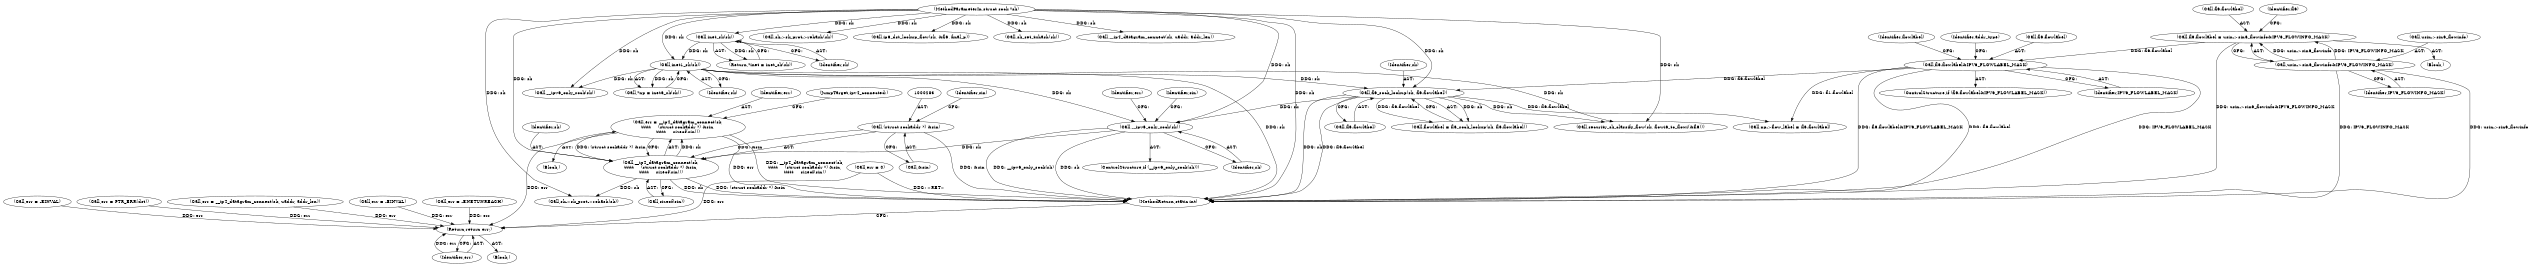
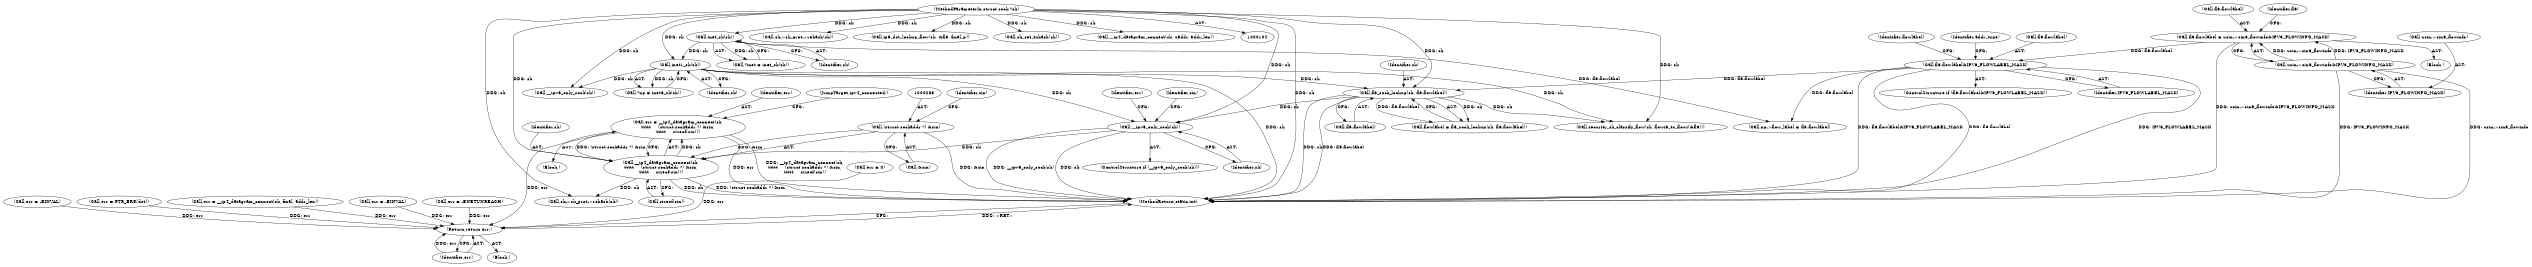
  digraph {
    n1 [label="(Call,err = __ip4_datagram_connect(sk,\n\t\t\t\t\t     (struct sockaddr *) &sin,\n\t\t\t\t\t     sizeof(sin)))"]
    n2 [label="(Call,__ip4_datagram_connect(sk,\n\t\t\t\t\t     (struct sockaddr *) &sin,\n\t\t\t\t\t     sizeof(sin)))"]
    n3 [label="(Return,return err;)"]
    n4 [label="(MethodReturn,static int)"]
    n5 [label="(Block,)"]
    n6 [label="(Call,sizeof(sin))"]
    n7 [label="(Call,sk->sk_prot->rehash(sk))"]
    n8 [label="(Identifier,err)"]
    n9 [label="(Block,)"]
    n10 [label="(Call,__ipv6_only_sock(sk))"]
    n11 [label="(Identifier,sk)"]
    n12 [label="(ControlStructure,if (__ipv6_only_sock(sk)))"]
    n13 [label="(Call,fl6_sock_lookup(sk, fl6.flowlabel))"]
    n14 [label="(Call,fl6.flowlabel)"]
    n15 [label="(Call,flowlabel = fl6_sock_lookup(sk, fl6.flowlabel))"]
    n16 [label="(Call,security_sk_classify_flow(sk, flowi6_to_flowi(&fl6)))"]
    n17 [label="(Call,np->flow_label = fl6.flowlabel)"]
    n18 [label="(Call,inet1_sk(sk))"]
    n19 [label="(Call,*np = inet6_sk(sk))"]
    n20 [label="(Identifier,sk)"]
    n21 [label="(Call,__ipv6_only_sock(sk))"]
    n22 [label="(Call,inet_sk(sk))"]
-   n23 [label="(Return,*inet = inet_sk(sk))"]
+   n23 [label="(Call,*inet = inet_sk(sk))"]
    n24 [label="(Identifier,sk)"]
    n25 [label="(MethodParameterIn,struct sock *sk)"]
    n26 [label="(Call,sk->sk_prot->rehash(sk))"]
    n27 [label="(Call,ip6_dst_lookup_flow(sk, &fl6, final_p))"]
    n28 [label="(Call,sk_set_txhash(sk))"]
    n29 [label="(Call,__ip4_datagram_connect(sk, uaddr, addr_len))"]
+   1000104
    n31 [label="(Call,fl6.flowlabel&IPV6_FLOWLABEL_MASK)"]
    n32 [label="(ControlStructure,if (fl6.flowlabel&IPV6_FLOWLABEL_MASK))"]
    n33 [label="(Identifier,IPV6_FLOWLABEL_MASK)"]
    n34 [label="(Call,fl6.flowlabel = usin->sin6_flowinfo&IPV6_FLOWINFO_MASK)"]
    n35 [label="(Call,usin->sin6_flowinfo&IPV6_FLOWINFO_MASK)"]
    n36 [label="(Block,)"]
    n37 [label="(Identifier,IPV6_FLOWINFO_MASK)"]
    n38 [label="(Call,(struct sockaddr *) &sin)"]
    n39 [label="(Call,&sin)"]
    n40 [label="(Call,fl6.flowlabel)"]
    n41 [label="(Call,fl6.flowlabel)"]
    n42 [label="(Call,err = -EINVAL)"]
    n43 [label="(Call,err = PTR_ERR(dst))"]
    n44 [label="(Identifier,sk)"]
    n45 [label="(Identifier,flowlabel)"]
    n46 [label="(Identifier,err)"]
    n47 [label="(Identifier,err)"]
    n48 [label="(Identifier,fl6)"]
-   n49 [label="(Call,err = __ip4_datagram_connect(sk, uaddr, addr_len))"]
+   n49 [label="(Call,err = __ip4_datagram_connect(sk, final, addr_len))"]
    n50 [label="(Identifier,addr_type)"]
    n51 [label="(Call,err = -EINVAL)"]
    n52 [label="(Identifier,sk)"]
    n53 [label="(Call,err = -ENETUNREACH)"]
    n54 [label="(Call,err = 0)"]
    n55 [label="(Identifier,sin)"]
    n56 [label="(Call,usin->sin6_flowinfo)"]
    n57 [label="(Identifier,sin)"]
    n58 [label="(JumpTarget,ipv4_connected:)"]
    1000283
    n1 -> n2 [label="CFG: "]
    n1 -> n3 [label="DDG: err"]
    n1 -> n4 [label="DDG: __ip4_datagram_connect(sk,\n\t\t\t\t\t     (struct sockaddr *) &sin,\n\t\t\t\t\t     sizeof(sin))"]
    n1 -> n4 [label="DDG: err"]
    n1 -> n5 [label="AST: "]
    n2 -> n1 [label="AST: "]
    n2 -> n1 [label="DDG: sk"]
    n2 -> n1 [label="DDG: (struct sockaddr *) &sin"]
    n2 -> n4 [label="DDG: (struct sockaddr *) &sin"]
    n2 -> n4 [label="DDG: sk"]
    n2 -> n6 [label="CFG: "]
    n2 -> n7 [label="DDG: sk"]
-   n54 -> n4 [label="DDG: <RET>"]
+   n3 -> n4 [label="DDG: <RET>"]
    n3 -> n8 [label="CFG: "]
    n3 -> n9 [label="AST: "]
    n4 -> n3 [label="CFG: "]
    n6 -> n2 [label="AST: "]
    n8 -> n3 [label="AST: "]
    n8 -> n3 [label="DDG: err"]
    n10 -> n2 [label="DDG: sk"]
    n10 -> n4 [label="DDG: sk"]
    n10 -> n4 [label="DDG: __ipv6_only_sock(sk)"]
    n10 -> n11 [label="CFG: "]
    n10 -> n12 [label="AST: "]
    n11 -> n10 [label="AST: "]
    n13 -> n4 [label="DDG: sk"]
    n13 -> n4 [label="DDG: fl6.flowlabel"]
    n13 -> n10 [label="DDG: sk"]
    n13 -> n14 [label="CFG: "]
    n13 -> n15 [label="AST: "]
    n13 -> n15 [label="DDG: sk"]
    n13 -> n15 [label="DDG: fl6.flowlabel"]
    n13 -> n16 [label="DDG: sk"]
-   n13 -> n17 [label="DDG: fl6.flowlabel"]
+   n22 -> n17 [label="DDG: fl6.flowlabel"]
    n14 -> n13 [label="AST: "]
    n15 -> n13 [label="CFG: "]
    n18 -> n4 [label="DDG: sk"]
    n18 -> n10 [label="DDG: sk"]
    n18 -> n13 [label="DDG: sk"]
    n18 -> n16 [label="DDG: sk"]
    n18 -> n19 [label="AST: "]
    n18 -> n19 [label="DDG: sk"]
    n18 -> n20 [label="CFG: "]
    n18 -> n21 [label="DDG: sk"]
    n19 -> n18 [label="CFG: "]
    n20 -> n18 [label="AST: "]
    n22 -> n18 [label="DDG: sk"]
    n22 -> n23 [label="AST: "]
    n22 -> n23 [label="DDG: sk"]
    n22 -> n24 [label="CFG: "]
    n23 -> n22 [label="CFG: "]
    n24 -> n22 [label="AST: "]
    n25 -> n2 [label="DDG: sk"]
    n25 -> n4 [label="DDG: sk"]
    n25 -> n7 [label="DDG: sk"]
    n25 -> n10 [label="DDG: sk"]
    n25 -> n13 [label="DDG: sk"]
    n25 -> n16 [label="DDG: sk"]
    n25 -> n18 [label="DDG: sk"]
    n25 -> n21 [label="DDG: sk"]
    n25 -> n22 [label="DDG: sk"]
    n25 -> n26 [label="DDG: sk"]
    n25 -> n27 [label="DDG: sk"]
    n25 -> n28 [label="DDG: sk"]
    n25 -> n29 [label="DDG: sk"]
+   n25 -> 1000104 [label="AST: "]
    n31 -> n4 [label="DDG: fl6.flowlabel&IPV6_FLOWLABEL_MASK"]
    n31 -> n4 [label="DDG: fl6.flowlabel"]
    n31 -> n4 [label="DDG: IPV6_FLOWLABEL_MASK"]
    n31 -> n13 [label="DDG: fl6.flowlabel"]
-   n31 -> n17 [label="DDG: fl1.flowlabel"]
+   n31 -> n17 [label="DDG: fl6.flowlabel"]
    n31 -> n32 [label="AST: "]
    n31 -> n33 [label="CFG: "]
    n33 -> n31 [label="AST: "]
    n34 -> n4 [label="DDG: usin->sin6_flowinfo&IPV6_FLOWINFO_MASK"]
    n34 -> n31 [label="DDG: fl6.flowlabel"]
    n34 -> n35 [label="CFG: "]
    n34 -> n36 [label="AST: "]
    n35 -> n4 [label="DDG: usin->sin6_flowinfo"]
    n35 -> n4 [label="DDG: IPV6_FLOWINFO_MASK"]
    n35 -> n34 [label="AST: "]
    n35 -> n34 [label="DDG: usin->sin6_flowinfo"]
    n35 -> n34 [label="DDG: IPV6_FLOWINFO_MASK"]
    n35 -> n37 [label="CFG: "]
    n37 -> n35 [label="AST: "]
    n38 -> n2 [label="AST: "]
    n38 -> n2 [label="DDG: &sin"]
    n38 -> n4 [label="DDG: &sin"]
    n38 -> n39 [label="CFG: "]
    n39 -> n38 [label="AST: "]
    n40 -> n31 [label="AST: "]
    n41 -> n34 [label="AST: "]
    n42 -> n3 [label="DDG: err"]
    n43 -> n3 [label="DDG: err"]
    n44 -> n2 [label="AST: "]
    n45 -> n31 [label="CFG: "]
    n46 -> n10 [label="CFG: "]
    n47 -> n1 [label="AST: "]
    n48 -> n34 [label="CFG: "]
    n49 -> n3 [label="DDG: err"]
    n50 -> n31 [label="CFG: "]
    n51 -> n3 [label="DDG: err"]
    n52 -> n13 [label="AST: "]
    n53 -> n3 [label="DDG: err"]
    n54 -> n3 [label="DDG: err"]
    n55 -> n10 [label="CFG: "]
-   n56 -> n35 [label="AST: "]
+   n56 -> n37 [label="AST: "]
    n57 -> n38 [label="CFG: "]
    n58 -> n1 [label="CFG: "]
    1000283 -> n38 [label="AST: "]
  }
